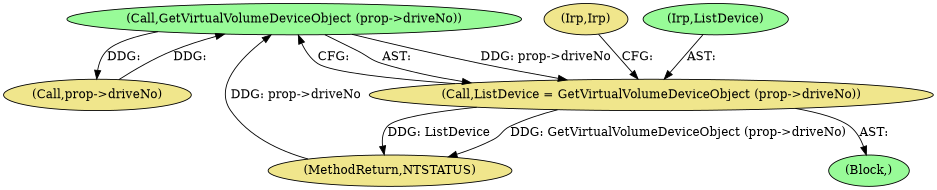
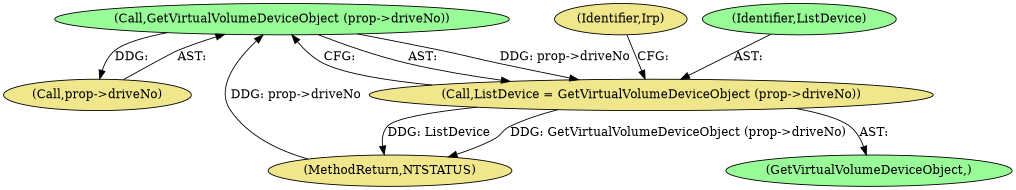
  digraph {
    node [fillcolor=khaki style=filled]
    n1 [fillcolor=palegreen label="(Call,GetVirtualVolumeDeviceObject (prop->driveNo))"]
    n2 [label="(Call,ListDevice = GetVirtualVolumeDeviceObject (prop->driveNo))"]
    n3 [label="(Call,prop->driveNo)"]
    n4 [label="(MethodReturn,NTSTATUS)"]
-   n5 [fillcolor=palegreen label="(Block,)"]
-   n6 [label="(Irp,Irp)"]
-   n7 [fillcolor=palegreen label="(Irp,ListDevice)"]
+   n5 [fillcolor=palegreen label="(GetVirtualVolumeDeviceObject,)"]
+   n6 [label="(Identifier,Irp)"]
+   n7 [fillcolor=palegreen label="(Identifier,ListDevice)"]
    n1 -> n2 [label="AST: "]
    n1 -> n2 [label="DDG: prop->driveNo"]
    n1 -> n3 [label="DDG: "]
    n2 -> n1 [label="CFG: "]
    n2 -> n4 [label="DDG: GetVirtualVolumeDeviceObject (prop->driveNo)"]
    n2 -> n4 [label="DDG: ListDevice"]
    n2 -> n5 [label="AST: "]
-   n3 -> n1 [label="DDG: "]
+   n3 -> n1 [label="AST: "]
    n4 -> n1 [label="DDG: prop->driveNo"]
    n6 -> n2 [label="CFG: "]
    n7 -> n2 [label="AST: "]
  }
